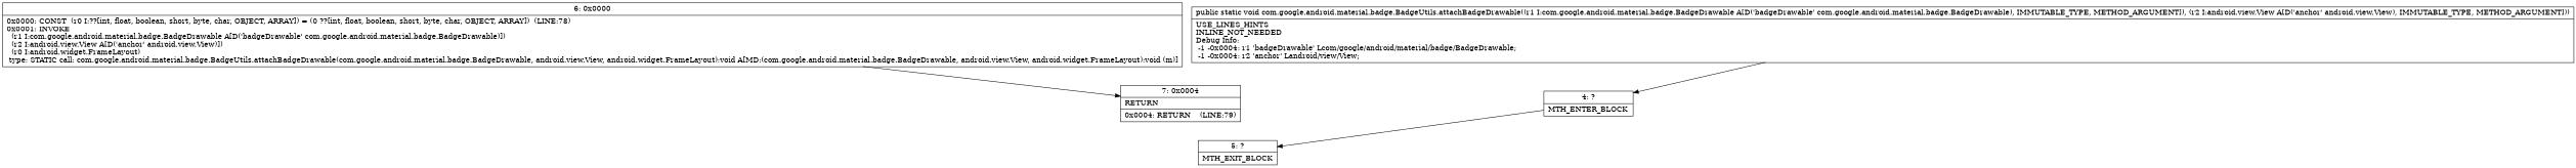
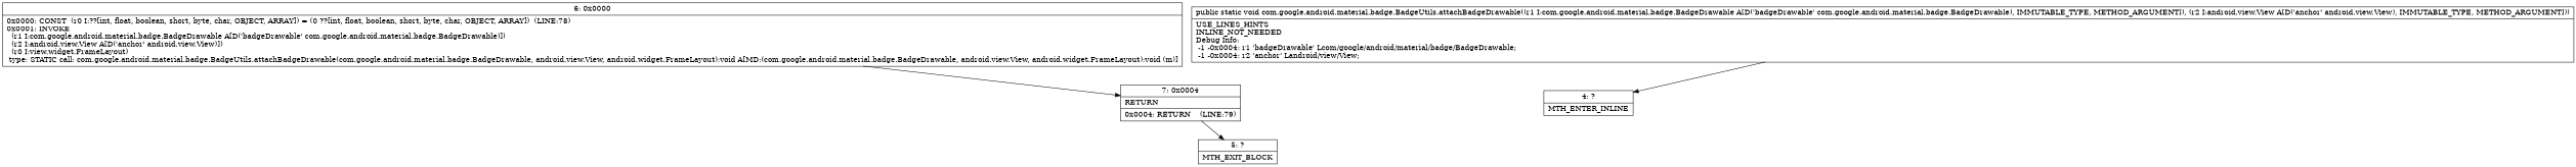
  digraph {
    node [shape=record]
-   n1 [label="{4\:\ ?|MTH_ENTER_BLOCK\l}"]
-   n2 [label="{6\:\ 0x0000|0x0000: CONST  (r0 I:??[int, float, boolean, short, byte, char, OBJECT, ARRAY]) = (0 ??[int, float, boolean, short, byte, char, OBJECT, ARRAY])  (LINE:78)\l0x0001: INVOKE  \l  (r1 I:com.google.android.material.badge.BadgeDrawable A[D('badgeDrawable' com.google.android.material.badge.BadgeDrawable)])\l  (r2 I:android.view.View A[D('anchor' android.view.View)])\l  (r0 I:android.widget.FrameLayout)\l type: STATIC call: com.google.android.material.badge.BadgeUtils.attachBadgeDrawable(com.google.android.material.badge.BadgeDrawable, android.view.View, android.widget.FrameLayout):void A[MD:(com.google.android.material.badge.BadgeDrawable, android.view.View, android.widget.FrameLayout):void (m)]\l}"]
+   n1 [label="{4\:\ ?|MTH_ENTER_INLINE\l}"]
+   n2 [label="{6\:\ 0x0000|0x0000: CONST  (r0 I:??[int, float, boolean, short, byte, char, OBJECT, ARRAY]) = (0 ??[int, float, boolean, short, byte, char, OBJECT, ARRAY])  (LINE:78)\l0x0001: INVOKE  \l  (r1 I:com.google.android.material.badge.BadgeDrawable A[D('badgeDrawable' com.google.android.material.badge.BadgeDrawable)])\l  (r2 I:android.view.View A[D('anchor' android.view.View)])\l  (r0 I:view.widget.FrameLayout)\l type: STATIC call: com.google.android.material.badge.BadgeUtils.attachBadgeDrawable(com.google.android.material.badge.BadgeDrawable, android.view.View, android.widget.FrameLayout):void A[MD:(com.google.android.material.badge.BadgeDrawable, android.view.View, android.widget.FrameLayout):void (m)]\l}"]
    n3 [label="{7\:\ 0x0004|RETURN\l|0x0004: RETURN    (LINE:79)\l}"]
    n4 [label="{5\:\ ?|MTH_EXIT_BLOCK\l}"]
    n5 [label="{public static void com.google.android.material.badge.BadgeUtils.attachBadgeDrawable((r1 I:com.google.android.material.badge.BadgeDrawable A[D('badgeDrawable' com.google.android.material.badge.BadgeDrawable), IMMUTABLE_TYPE, METHOD_ARGUMENT]), (r2 I:android.view.View A[D('anchor' android.view.View), IMMUTABLE_TYPE, METHOD_ARGUMENT]))  | USE_LINES_HINTS\lINLINE_NOT_NEEDED\lDebug Info:\l  \-1 \-0x0004: r1 'badgeDrawable' Lcom\/google\/android\/material\/badge\/BadgeDrawable;\l  \-1 \-0x0004: r2 'anchor' Landroid\/view\/View;\l}"]
    n2 -> n3
-   n1 -> n4
+   n3 -> n4
    n5 -> n1
  }
